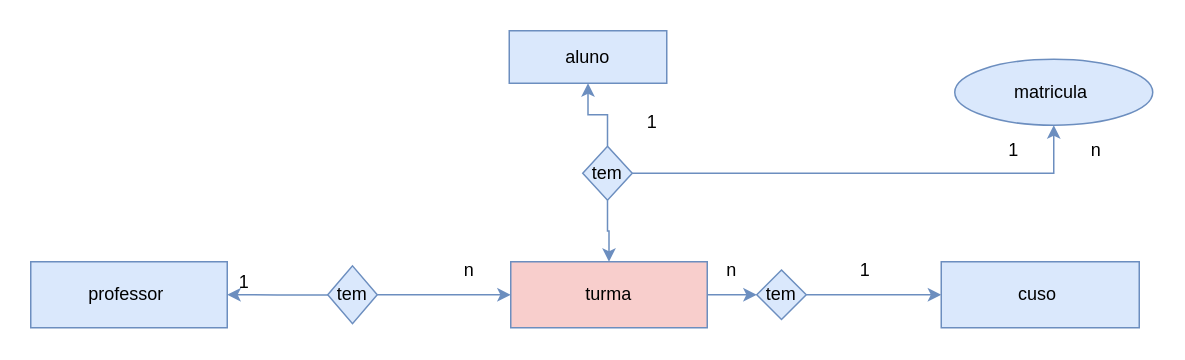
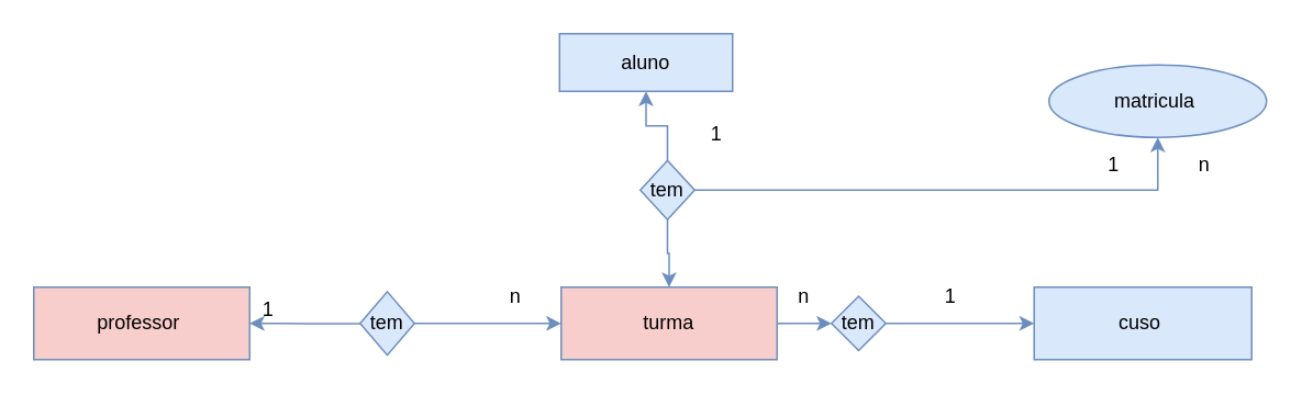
  <mxCell id="0" />
  <mxCell id="1" parent="0" />
  <mxCell id="2" value="aluno" style="rounded=0;whiteSpace=wrap;html=1;fillColor=#dae8fc;strokeColor=#6c8ebf;" vertex="1" parent="1"><mxGeometry x="339" y="20" width="105" height="35" as="geometry" /></mxCell>
  <mxCell id="3" value="cuso&amp;nbsp;" style="rounded=0;whiteSpace=wrap;html=1;fillColor=#dae8fc;strokeColor=#6c8ebf;" vertex="1" parent="1"><mxGeometry x="627" y="174" width="132" height="44" as="geometry" /></mxCell>
  <mxCell id="4" style="edgeStyle=orthogonalEdgeStyle;rounded=0;orthogonalLoop=1;jettySize=auto;html=1;exitX=1;exitY=0.5;exitDx=0;exitDy=0;entryX=0;entryY=0.5;entryDx=0;entryDy=0;fillColor=#dae8fc;strokeColor=#6c8ebf;" edge="1" parent="1" source="5" target="12"><mxGeometry relative="1" as="geometry" /></mxCell>
  <mxCell id="5" value="turma" style="rounded=0;whiteSpace=wrap;html=1;fillColor=#f8cecc;strokeColor=#6c8ebf;" vertex="1" parent="1"><mxGeometry x="340" y="174" width="131" height="44" as="geometry" /></mxCell>
- <mxCell id="6" value="professor&amp;nbsp;" style="rounded=0;whiteSpace=wrap;html=1;fillColor=#dae8fc;strokeColor=#6c8ebf;" vertex="1" parent="1"><mxGeometry y="174" width="131" height="44" as="geometry" x="20" /></mxCell>
+ <mxCell id="6" value="professor&amp;nbsp;" style="rounded=0;whiteSpace=wrap;html=1;fillColor=#f8cecc;strokeColor=#6c8ebf;" vertex="1" parent="1"><mxGeometry y="174" width="131" height="44" as="geometry" x="20" /></mxCell>
  <mxCell id="7" style="edgeStyle=orthogonalEdgeStyle;rounded=0;orthogonalLoop=1;jettySize=auto;html=1;exitX=0.5;exitY=0;exitDx=0;exitDy=0;entryX=0.5;entryY=1;entryDx=0;entryDy=0;fillColor=#dae8fc;strokeColor=#6c8ebf;" edge="1" parent="1" source="10" target="2"><mxGeometry relative="1" as="geometry" /></mxCell>
  <mxCell id="8" style="edgeStyle=orthogonalEdgeStyle;rounded=0;orthogonalLoop=1;jettySize=auto;html=1;exitX=0.5;exitY=1;exitDx=0;exitDy=0;entryX=0.5;entryY=0;entryDx=0;entryDy=0;fillColor=#dae8fc;strokeColor=#6c8ebf;" edge="1" parent="1" source="10" target="5"><mxGeometry relative="1" as="geometry" /></mxCell>
  <mxCell id="9" value="" style="edgeStyle=orthogonalEdgeStyle;rounded=0;orthogonalLoop=1;jettySize=auto;html=1;fillColor=#dae8fc;strokeColor=#6c8ebf;" edge="1" parent="1" source="10" target="16"><mxGeometry relative="1" as="geometry" /></mxCell>
  <mxCell id="10" value="tem" style="rhombus;whiteSpace=wrap;html=1;fillColor=#dae8fc;strokeColor=#6c8ebf;" vertex="1" parent="1"><mxGeometry x="388" y="97" width="33" height="36" as="geometry" /></mxCell>
  <mxCell id="11" style="edgeStyle=orthogonalEdgeStyle;rounded=0;orthogonalLoop=1;jettySize=auto;html=1;exitX=1;exitY=0.5;exitDx=0;exitDy=0;entryX=0;entryY=0.5;entryDx=0;entryDy=0;fillColor=#dae8fc;strokeColor=#6c8ebf;" edge="1" parent="1" source="12" target="3"><mxGeometry relative="1" as="geometry" /></mxCell>
  <mxCell id="12" value="tem" style="rhombus;whiteSpace=wrap;html=1;fillColor=#dae8fc;strokeColor=#6c8ebf;" vertex="1" parent="1"><mxGeometry x="504" y="179.5" width="33" height="33" as="geometry" /></mxCell>
  <mxCell id="13" value="" style="edgeStyle=orthogonalEdgeStyle;rounded=0;orthogonalLoop=1;jettySize=auto;html=1;fillColor=#dae8fc;strokeColor=#6c8ebf;" edge="1" parent="1" source="15" target="6"><mxGeometry relative="1" as="geometry" /></mxCell>
  <mxCell id="14" style="edgeStyle=orthogonalEdgeStyle;rounded=0;orthogonalLoop=1;jettySize=auto;html=1;exitX=1;exitY=0.5;exitDx=0;exitDy=0;entryX=0;entryY=0.5;entryDx=0;entryDy=0;fillColor=#dae8fc;strokeColor=#6c8ebf;" edge="1" parent="1" source="15" target="5"><mxGeometry relative="1" as="geometry" /></mxCell>
  <mxCell id="15" value="tem" style="rhombus;whiteSpace=wrap;html=1;fillColor=#dae8fc;strokeColor=#6c8ebf;" vertex="1" parent="1"><mxGeometry x="218" y="176.75" width="33" height="38.5" as="geometry" /></mxCell>
  <mxCell id="16" value="matricula&amp;nbsp;" style="ellipse;whiteSpace=wrap;html=1;fillColor=#dae8fc;strokeColor=#6c8ebf;" vertex="1" parent="1"><mxGeometry x="636" y="39" width="132" height="44" as="geometry" /></mxCell>
  <mxCell id="17" value="1" style="text;html=1;align=center;verticalAlign=middle;resizable=0;points=[];autosize=1;strokeColor=none;fillColor=none;" vertex="1" parent="1"><mxGeometry x="417" y="64" width="33" height="33" as="geometry" /></mxCell>
  <mxCell id="18" value="n" style="text;html=1;align=center;verticalAlign=middle;resizable=0;points=[];autosize=1;strokeColor=none;fillColor=none;" vertex="1" parent="1"><mxGeometry x="470" y="163" width="33" height="33" as="geometry" /></mxCell>
  <mxCell id="19" value="1" style="text;html=1;align=center;verticalAlign=middle;resizable=0;points=[];autosize=1;strokeColor=none;fillColor=none;" vertex="1" parent="1"><mxGeometry x="145" y="171" width="33" height="33" as="geometry" /></mxCell>
  <mxCell id="20" value="1" style="text;html=1;align=center;verticalAlign=middle;resizable=0;points=[];autosize=1;strokeColor=none;fillColor=none;" vertex="1" parent="1"><mxGeometry x="559" y="163" width="33" height="33" as="geometry" /></mxCell>
  <mxCell id="21" value="1" style="text;html=1;align=center;verticalAlign=middle;resizable=0;points=[];autosize=1;strokeColor=none;fillColor=none;" vertex="1" parent="1"><mxGeometry x="658" y="83" width="33" height="33" as="geometry" /></mxCell>
  <mxCell id="22" value="n" style="text;html=1;align=center;verticalAlign=middle;resizable=0;points=[];autosize=1;strokeColor=none;fillColor=none;" vertex="1" parent="1"><mxGeometry x="713" y="83" width="33" height="33" as="geometry" /></mxCell>
  <mxCell id="23" value="n" style="text;html=1;align=center;verticalAlign=middle;resizable=0;points=[];autosize=1;strokeColor=none;fillColor=none;" vertex="1" parent="1"><mxGeometry x="295" y="163" width="33" height="33" as="geometry" /></mxCell>
